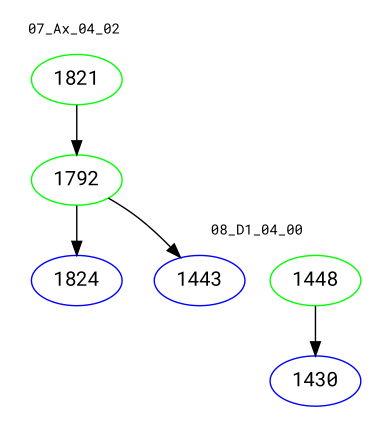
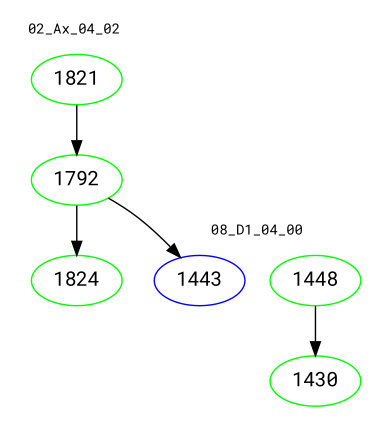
  digraph {
    fontname="Roboto Mono"
    node [color=green fontname="Roboto Mono"]
    edge [color=black fontname="Roboto Mono"]
    n1 [label=1821]
    n2 [label=1792]
-   n3 [color=blue label=1824]
+   n3 [label=1824]
    n4 [label=1448]
-   n5 [color=blue label=1430]
+   n5 [label=1430]
    n6 [color=blue label=1443]
    subgraph cluster_1 {
      color=white
      fontsize=10
-     label="07_Ax_04_02"
+     label="02_Ax_04_02"
      n1
      n2
      n3
    }
    subgraph cluster_2 {
      color=white
      fontsize=10
      label="08_D1_04_00"
      n4
      n5
      n6
    }
    n1 -> n2
    n2 -> n3
    n2 -> n6
    n4 -> n5
  }
